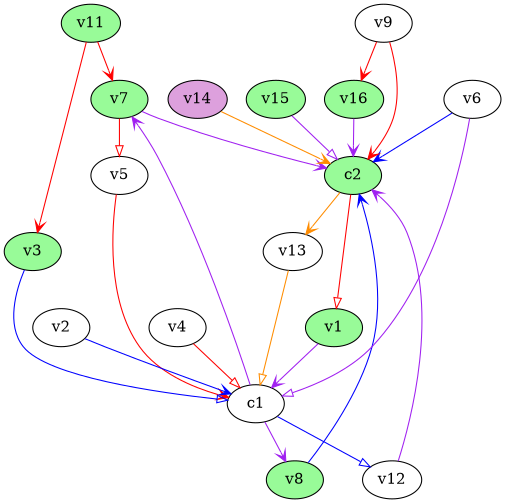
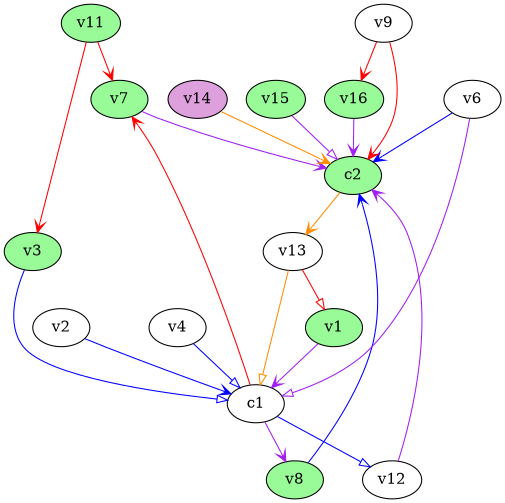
  strict digraph {
    node [fillcolor=palegreen style=filled]
    edge [arrowhead=vee color=red weight=1]
    v7
    c1 [fillcolor=white]
    v8
    v12 [fillcolor=white]
    c2
-   v5 [fillcolor=white]
    v1
    v13 [fillcolor=white]
    v2 [fillcolor=white]
    v3
    v4 [fillcolor=white]
    v6 [fillcolor=white]
    v9 [fillcolor=white]
    v16
    v11
    v14 [fillcolor=plum]
    v15
    v7 -> c2 [color=purple]
-   v7 -> v5 [arrowhead=onormal]
-   c1 -> v7 [color=purple]
+   c1 -> v7
    c1 -> v8 [color=purple]
    c1 -> v12 [arrowhead=onormal color=blue]
    v8 -> c2 [color=blue]
    v12 -> c2 [color=purple]
-   c2 -> v1 [arrowhead=onormal]
+   v13 -> v1 [arrowhead=onormal]
    c2 -> v13 [color=darkorange]
-   v5 -> c1
    v1 -> c1 [color=purple]
    v13 -> c1 [arrowhead=onormal color=darkorange]
    v2 -> c1 [color=blue]
    v3 -> c1 [arrowhead=onormal color=blue]
-   v4 -> c1 [arrowhead=onormal]
+   v4 -> c1 [arrowhead=onormal color=blue]
    v6 -> c1 [arrowhead=onormal color=purple]
    v6 -> c2 [color=blue]
    v9 -> c2
    v9 -> v16
    v16 -> c2 [color=purple]
    v11 -> v7
    v11 -> v3
    v14 -> c2 [color=darkorange]
    v15 -> c2 [arrowhead=onormal color=purple]
  }
